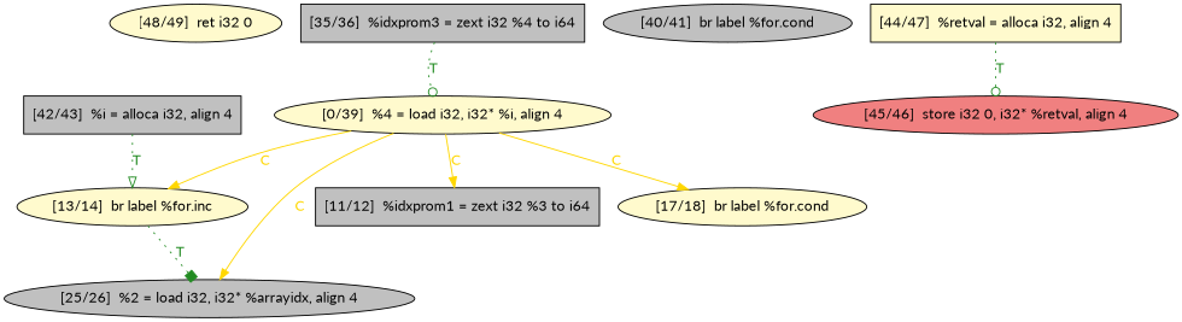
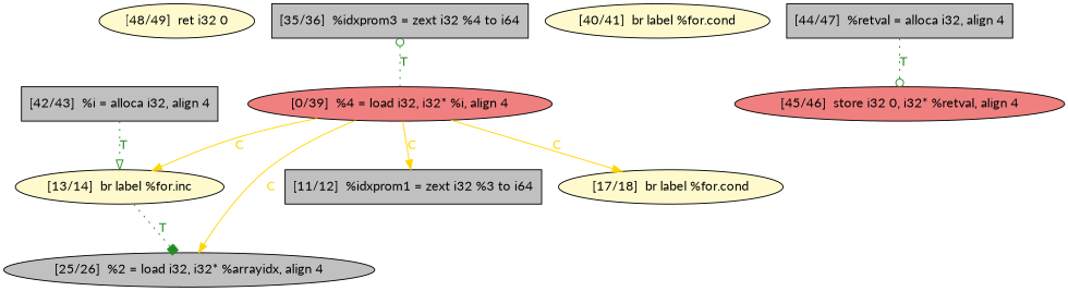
  digraph {
    fontname=Lato
    node [fillcolor=grey fontname=Lato shape=ellipse style=filled]
    edge [color=forestgreen fontcolor=forestgreen fontname=Lato]
    n1 [fillcolor=lemonchiffon label="[48/49]  ret i32 0"]
    n2 [label="[35/36]  %idxprom3 = zext i32 %4 to i64" shape=rectangle]
    n3 [label="[25/26]  %2 = load i32, i32* %arrayidx, align 4"]
    n4 [fillcolor=lemonchiffon label="[13/14]  br label %for.inc"]
    n5 [label="[42/43]  %i = alloca i32, align 4" shape=rectangle]
-   n6 [fillcolor=lemonchiffon label="[0/39]  %4 = load i32, i32* %i, align 4"]
+   n6 [fillcolor=lightcoral label="[0/39]  %4 = load i32, i32* %i, align 4"]
    n7 [label="[11/12]  %idxprom1 = zext i32 %3 to i64" shape=rectangle]
    n8 [fillcolor=lemonchiffon label="[17/18]  br label %for.cond"]
-   n9 [label="[40/41]  br label %for.cond"]
-   n10 [fillcolor=lemonchiffon label="[44/47]  %retval = alloca i32, align 4" shape=rectangle]
+   n9 [fillcolor=lemonchiffon label="[40/41]  br label %for.cond"]
+   n10 [label="[44/47]  %retval = alloca i32, align 4" shape=rectangle]
    n11 [fillcolor=lightcoral label="[45/46]  store i32 0, i32* %retval, align 4"]
    n4 -> n3 [arrowhead=box label=T penwidth=1.0 style=dotted]
    n5 -> n4 [arrowhead=onormal label=T penwidth=1.0 style=dotted]
-   n2 -> n6 [arrowhead=odot label=T penwidth=1.0 style=dotted]
+   n6 -> n2 [arrowhead=odot label=T penwidth=1.0 style=dotted]
    n6 -> n3 [color=gold fontcolor=gold label=C]
    n6 -> n4 [color=gold fontcolor=gold label=C]
    n6 -> n7 [color=gold fontcolor=gold label=C]
    n6 -> n8 [color=gold fontcolor=gold label=C]
    n10 -> n11 [arrowhead=odot label=T penwidth=1.0 style=dotted]
  }
